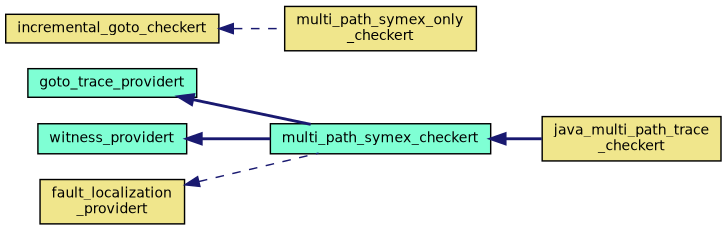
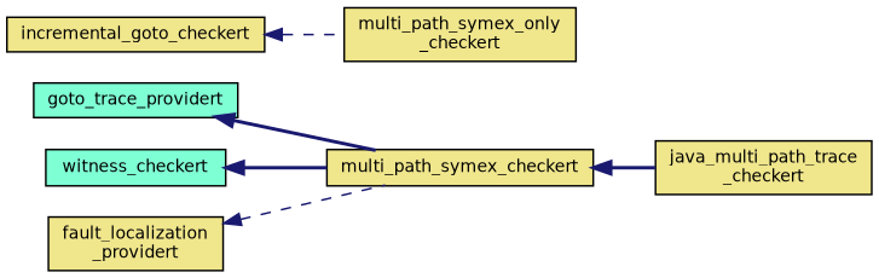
  digraph {
    rankdir=LR
    node [color=black fillcolor=khaki fontname=Helvetica fontsize=10 shape=record style=filled]
    edge [color=midnightblue dir=back fontname=Helvetica fontsize=10 labelfontname=Helvetica labelfontsize=10 style=bold]
    n1 [fontcolor=black height=0.2 label="java_multi_path_trace\l_checkert" width=0.4]
-   n2 [fillcolor=aquamarine height=0.2 label=multi_path_symex_checkert width=0.4]
+   n2 [height=0.2 label=multi_path_symex_checkert width=0.4]
    n3 [height=0.2 label="multi_path_symex_only\l_checkert" width=0.4]
    n4 [height=0.2 label=incremental_goto_checkert width=0.4]
    n5 [fillcolor=aquamarine height=0.2 label=goto_trace_providert width=0.4]
-   n6 [fillcolor=aquamarine height=0.2 label=witness_providert width=0.4]
+   n6 [fillcolor=aquamarine height=0.2 label=witness_checkert width=0.4]
    n7 [height=0.2 label="fault_localization\l_providert" width=0.4]
    n2 -> n1
    n4 -> n3 [style=dashed]
    n5 -> n2
    n6 -> n2
    n7 -> n2 [style=dashed]
  }
